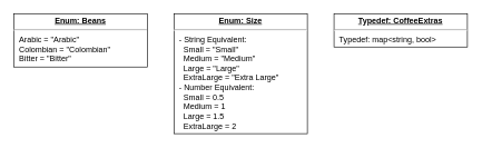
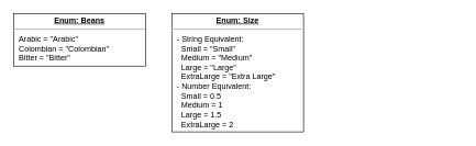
  <mxCell id="0" />
  <mxCell id="1" parent="0" />
  <mxCell id="2" value="&lt;p style=&quot;margin: 0px ; margin-top: 4px ; text-align: center ; text-decoration: underline&quot;&gt;&lt;b&gt;Enum: Beans&lt;/b&gt;&lt;/p&gt;&lt;hr&gt;&lt;p style=&quot;margin: 0px ; margin-left: 8px&quot;&gt;Arabic = &quot;Arabic&quot;&lt;/p&gt;&lt;p style=&quot;margin: 0px ; margin-left: 8px&quot;&gt;Colombian = &quot;Colombian&quot;&lt;/p&gt;&lt;p style=&quot;margin: 0px ; margin-left: 8px&quot;&gt;Bitter = &quot;Bitter&quot;&lt;/p&gt;" style="verticalAlign=top;align=left;overflow=fill;fontSize=12;fontFamily=Helvetica;html=1;" vertex="1" parent="1"><mxGeometry x="20" y="20" width="200" height="80" as="geometry" /></mxCell>
  <mxCell id="3" value="&lt;p style=&quot;margin: 0px ; margin-top: 4px ; text-align: center ; text-decoration: underline&quot;&gt;&lt;b&gt;Enum: Size&lt;/b&gt;&lt;/p&gt;&lt;hr&gt;&lt;p style=&quot;margin: 0px ; margin-left: 8px&quot;&gt;- String Equivalent:&lt;/p&gt;&lt;p style=&quot;margin: 0px ; margin-left: 8px&quot;&gt;&amp;nbsp; Small = &quot;Small&quot;&lt;/p&gt;&lt;p style=&quot;margin: 0px ; margin-left: 8px&quot;&gt;&amp;nbsp; Medium = &quot;Medium&quot;&lt;/p&gt;&lt;p style=&quot;margin: 0px ; margin-left: 8px&quot;&gt;&amp;nbsp; Large = &quot;Large&quot;&lt;/p&gt;&lt;p style=&quot;margin: 0px ; margin-left: 8px&quot;&gt;&amp;nbsp; ExtraLarge = &quot;Extra Large&quot;&lt;/p&gt;&lt;p style=&quot;margin: 0px ; margin-left: 8px&quot;&gt;- Number Equivalent:&lt;/p&gt;&lt;p style=&quot;margin: 0px 0px 0px 8px&quot;&gt;&amp;nbsp; Small = 0.5&lt;/p&gt;&lt;p style=&quot;margin: 0px 0px 0px 8px&quot;&gt;&amp;nbsp; Medium = 1&lt;/p&gt;&lt;p style=&quot;margin: 0px 0px 0px 8px&quot;&gt;&amp;nbsp; Large = 1.5&lt;/p&gt;&lt;p style=&quot;margin: 0px 0px 0px 8px&quot;&gt;&amp;nbsp; ExtraLarge = 2&lt;/p&gt;&lt;p style=&quot;margin: 0px ; margin-left: 8px&quot;&gt;&lt;br&gt;&lt;/p&gt;" style="verticalAlign=top;align=left;overflow=fill;fontSize=12;fontFamily=Helvetica;html=1;" vertex="1" parent="1"><mxGeometry x="260" y="20" width="200" height="180" as="geometry" /></mxCell>
- <mxCell id="4" value="&lt;p style=&quot;margin: 0px ; margin-top: 4px ; text-align: center ; text-decoration: underline&quot;&gt;&lt;b&gt;Typedef: CoffeeExtras&lt;/b&gt;&lt;/p&gt;&lt;hr&gt;&lt;p style=&quot;margin: 0px ; margin-left: 8px&quot;&gt;Typedef: map&amp;lt;string, bool&amp;gt;&lt;/p&gt;" style="verticalAlign=top;align=left;overflow=fill;fontSize=12;fontFamily=Helvetica;html=1;" vertex="1" parent="1"><mxGeometry x="500" y="20" width="200" height="50" as="geometry" /></mxCell>
